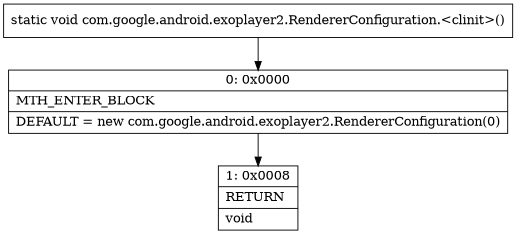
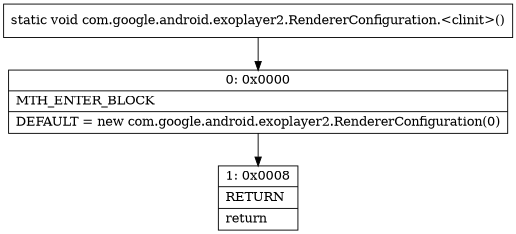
  digraph {
    node [shape=record]
    n1 [label="{0\:\ 0x0000|MTH_ENTER_BLOCK\l|DEFAULT = new com.google.android.exoplayer2.RendererConfiguration(0)\l}"]
-   n2 [label="{1\:\ 0x0008|RETURN\l|void\l}"]
+   n2 [label="{1\:\ 0x0008|RETURN\l|return\l}"]
    n3 [label="{static void com.google.android.exoplayer2.RendererConfiguration.\<clinit\>() }"]
    n1 -> n2
    n3 -> n1
  }
